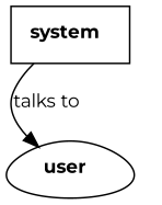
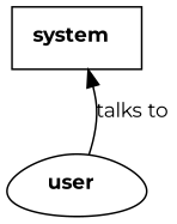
  digraph {
    compound=true
    fontname=Montserrat
    node [fontsize=12 fontname=Montserrat]
    n1 [label=< <b>system</b>   > shape=box]
    n2 [label=< <b>user</b>   > shape=egg]
-   n1 -> n2 [fontsize=12 label="talks to" fontname=Montserrat]
+   n2 -> n1 [fontsize=12 label="talks to" fontname=Montserrat]
  }
